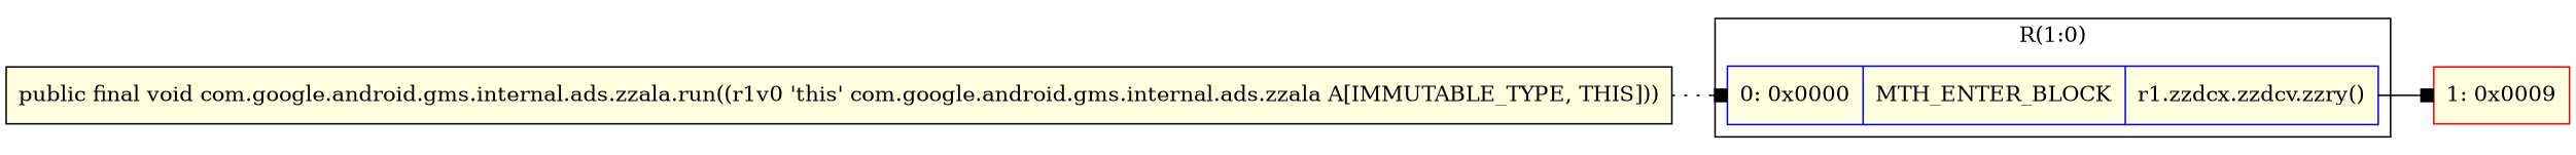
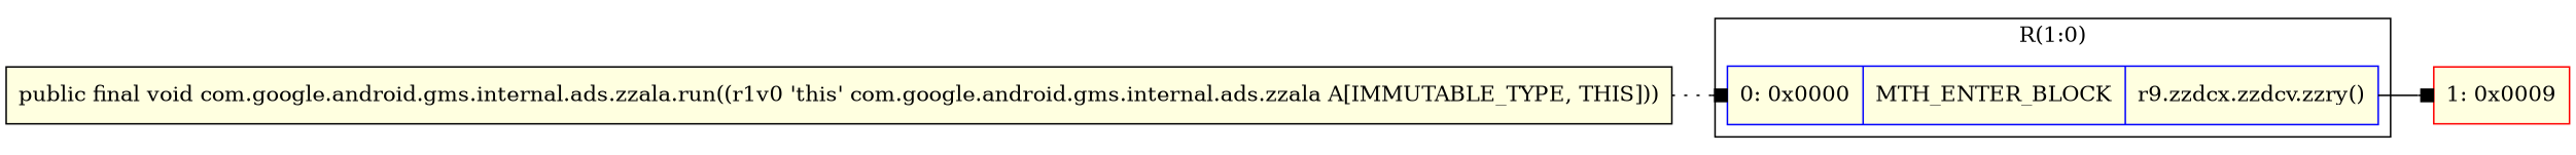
  digraph {
    rankdir=LR
    node [shape=record style=filled fillcolor=lightyellow]
    edge [arrowhead=box]
-   n1 [color=blue label="{0\:\ 0x0000|MTH_ENTER_BLOCK\l|r1.zzdcx.zzdcv.zzry()\l}"]
+   n1 [color=blue label="{0\:\ 0x0000|MTH_ENTER_BLOCK\l|r9.zzdcx.zzdcv.zzry()\l}"]
    n2 [color=red label="{1\:\ 0x0009}"]
    n3 [label="{public final void com.google.android.gms.internal.ads.zzala.run((r1v0 'this' com.google.android.gms.internal.ads.zzala A[IMMUTABLE_TYPE, THIS])) }"]
    subgraph cluster_1 {
      label="R(1:0)"
      n1
    }
    n1 -> n2 [style=solid]
    n3 -> n1 [style=dotted]
  }
